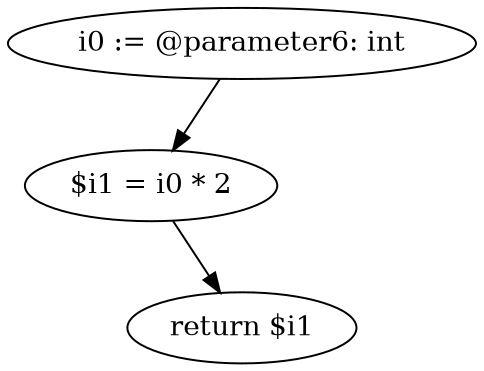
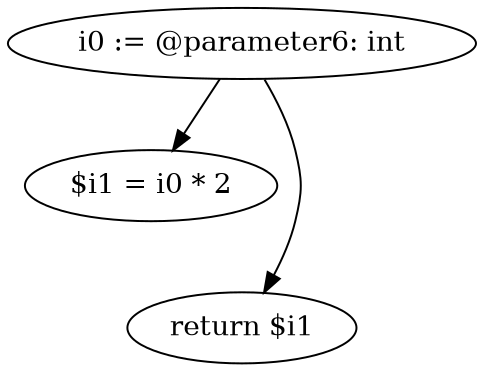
  digraph {
    n1 [label="i0 := @parameter6: int"]
    "$i1 = i0 * 2"
    "return $i1"
    n1 -> "$i1 = i0 * 2"
-   "$i1 = i0 * 2" -> "return $i1"
+   n1 -> "return $i1"
  }
